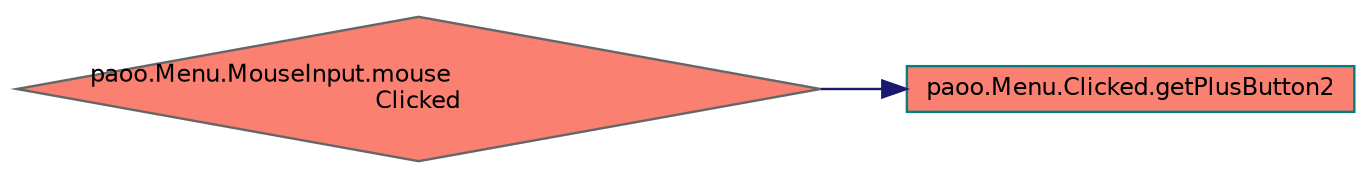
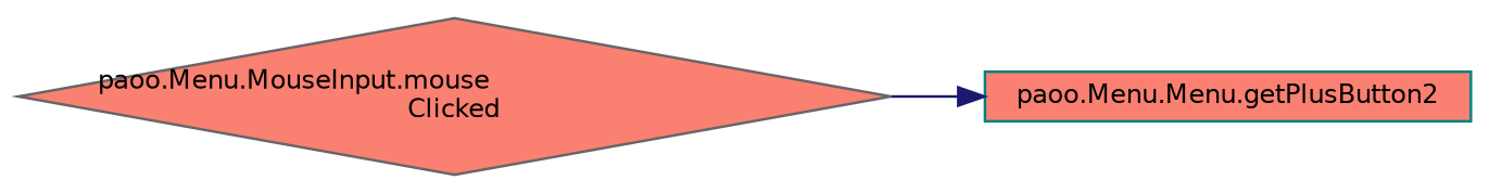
  digraph {
    rankdir=RL
    node [fillcolor=salmon fontname=Helvetica fontsize=10 style=filled]
-   n1 [color=teal fontcolor=black height=0.2 label="paoo.Menu.Clicked.getPlusButton2" shape=box width=0.4]
+   n1 [color=teal fontcolor=black height=0.2 label="paoo.Menu.Menu.getPlusButton2" shape=box width=0.4]
    n2 [color=gray40 height=0.2 label="paoo.Menu.MouseInput.mouse\lClicked" shape=diamond width=0.4]
    n1 -> n2 [color=midnightblue dir=back fontname=Helvetica fontsize=10 labelfontname=Helvetica labelfontsize=10 style=solid]
  }
